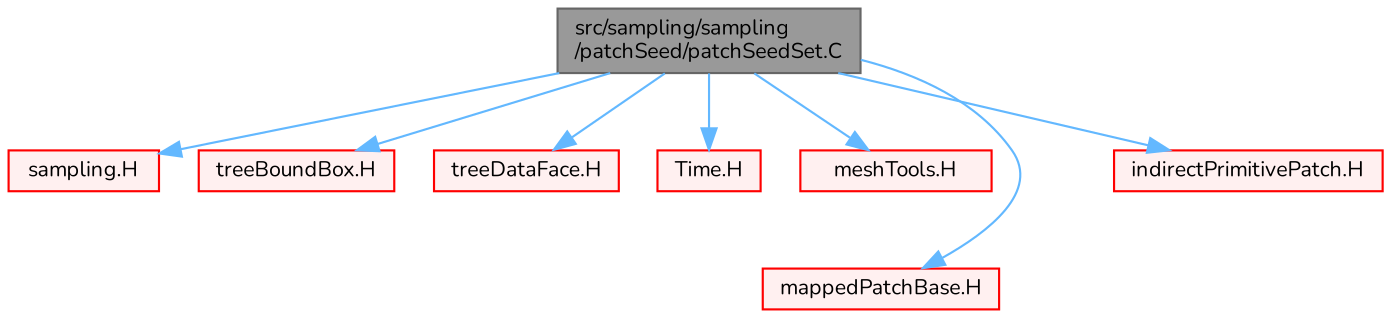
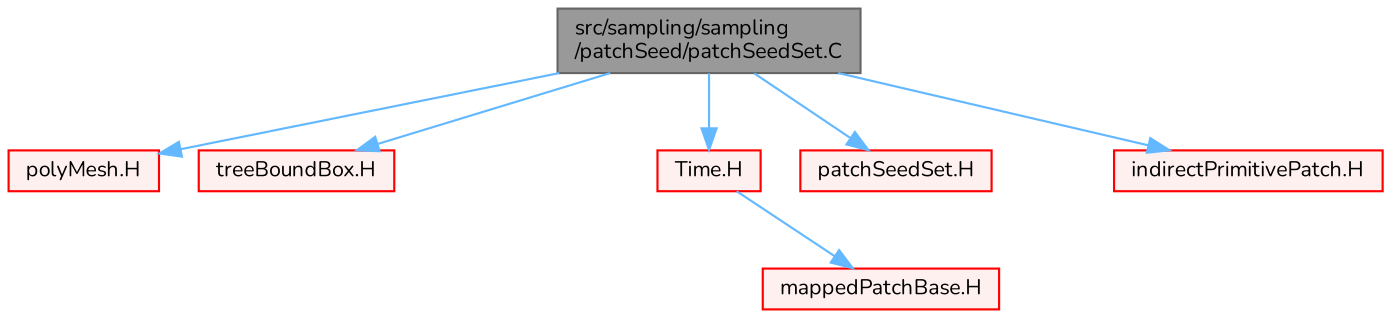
  digraph {
    fontname=Nunito
    node [color=red fillcolor="#FFF0F0" fontname=Nunito fontsize=10 shape=box style=filled]
    edge [color=steelblue1 fontname=Nunito fontsize=10 labelfontname=Helvetica labelfontsize=10 style=solid]
    n1 [color=gray40 fillcolor=grey60 fontcolor=black height=0.2 label="src/sampling/sampling\l/patchSeed/patchSeedSet.C" width=0.4]
-   n2 [height=0.2 label="sampling.H" width=0.4]
+   n2 [height=0.2 label="polyMesh.H" width=0.4]
    n3 [height=0.2 label="treeBoundBox.H" width=0.4]
-   n4 [height=0.2 label="treeDataFace.H" width=0.4]
    n5 [height=0.2 label="Time.H" width=0.4]
-   n6 [height=0.2 label="meshTools.H" width=0.4]
+   n6 [height=0.2 label="patchSeedSet.H" width=0.4]
    n7 [height=0.2 label="mappedPatchBase.H" width=0.4]
    n8 [height=0.2 label="indirectPrimitivePatch.H" width=0.4]
    n1 -> n2
    n1 -> n3
-   n1 -> n4
    n1 -> n5
    n1 -> n6
-   n1 -> n7
+   n5 -> n7
    n1 -> n8
  }
